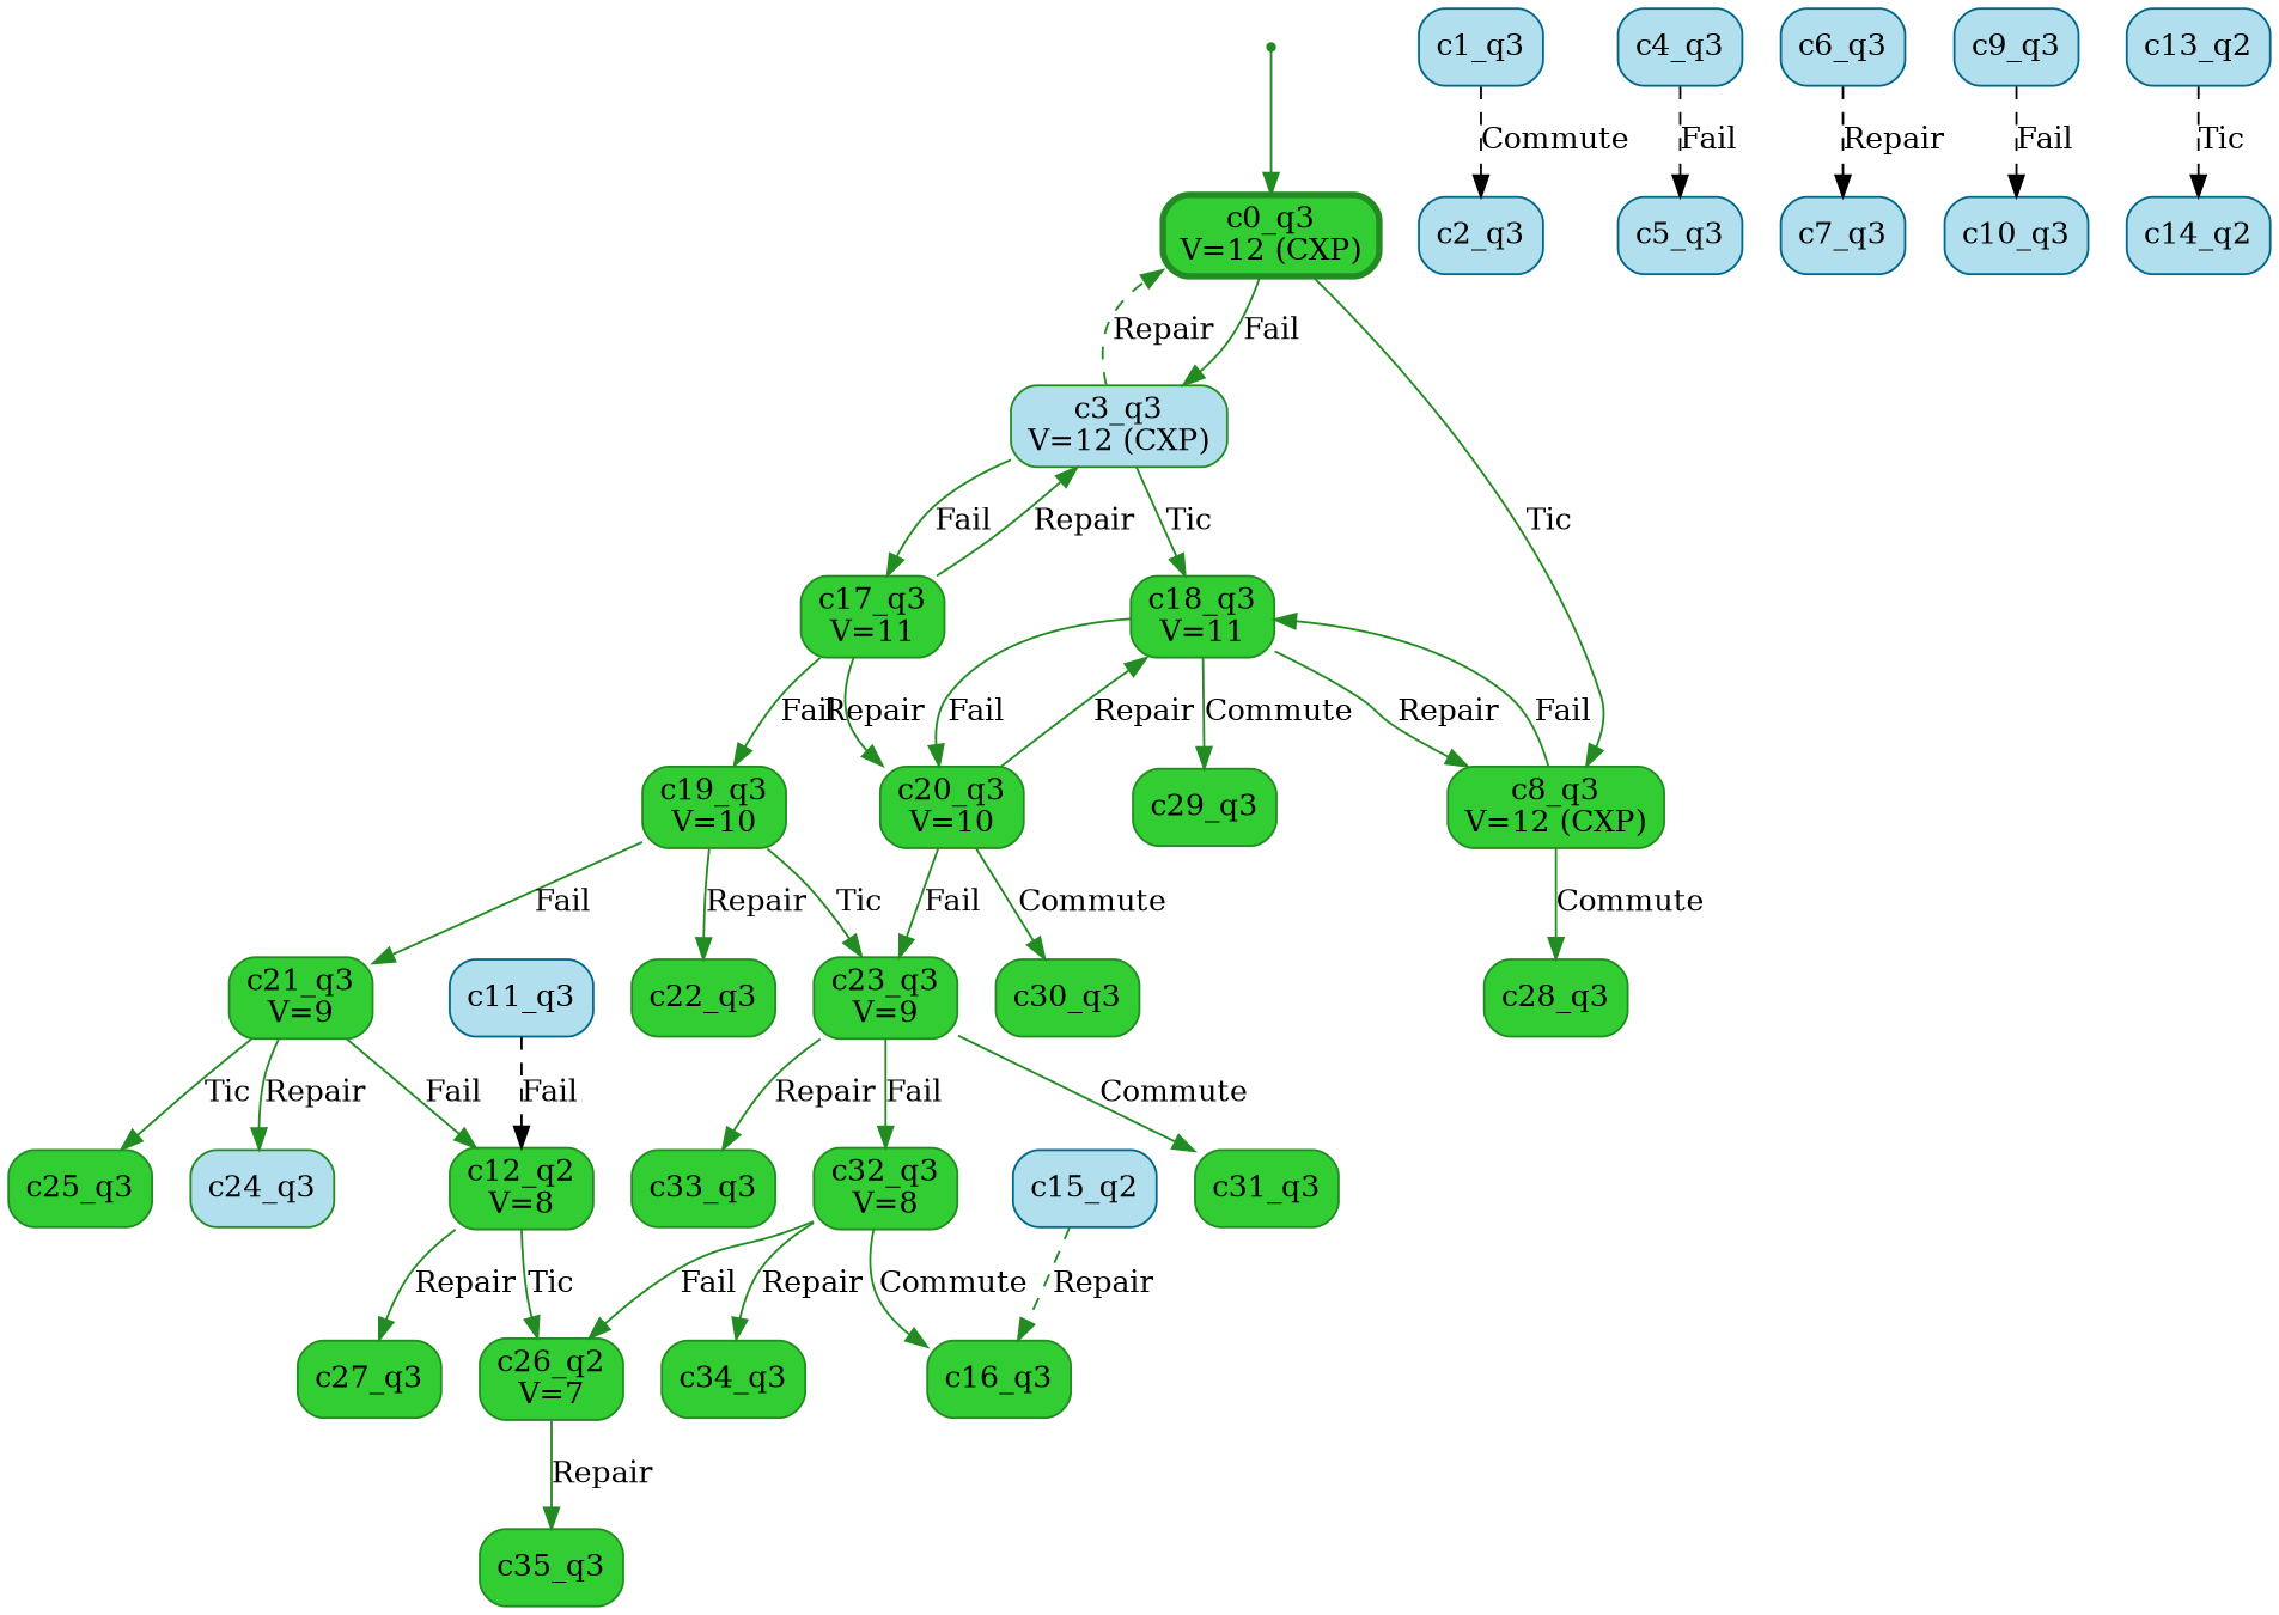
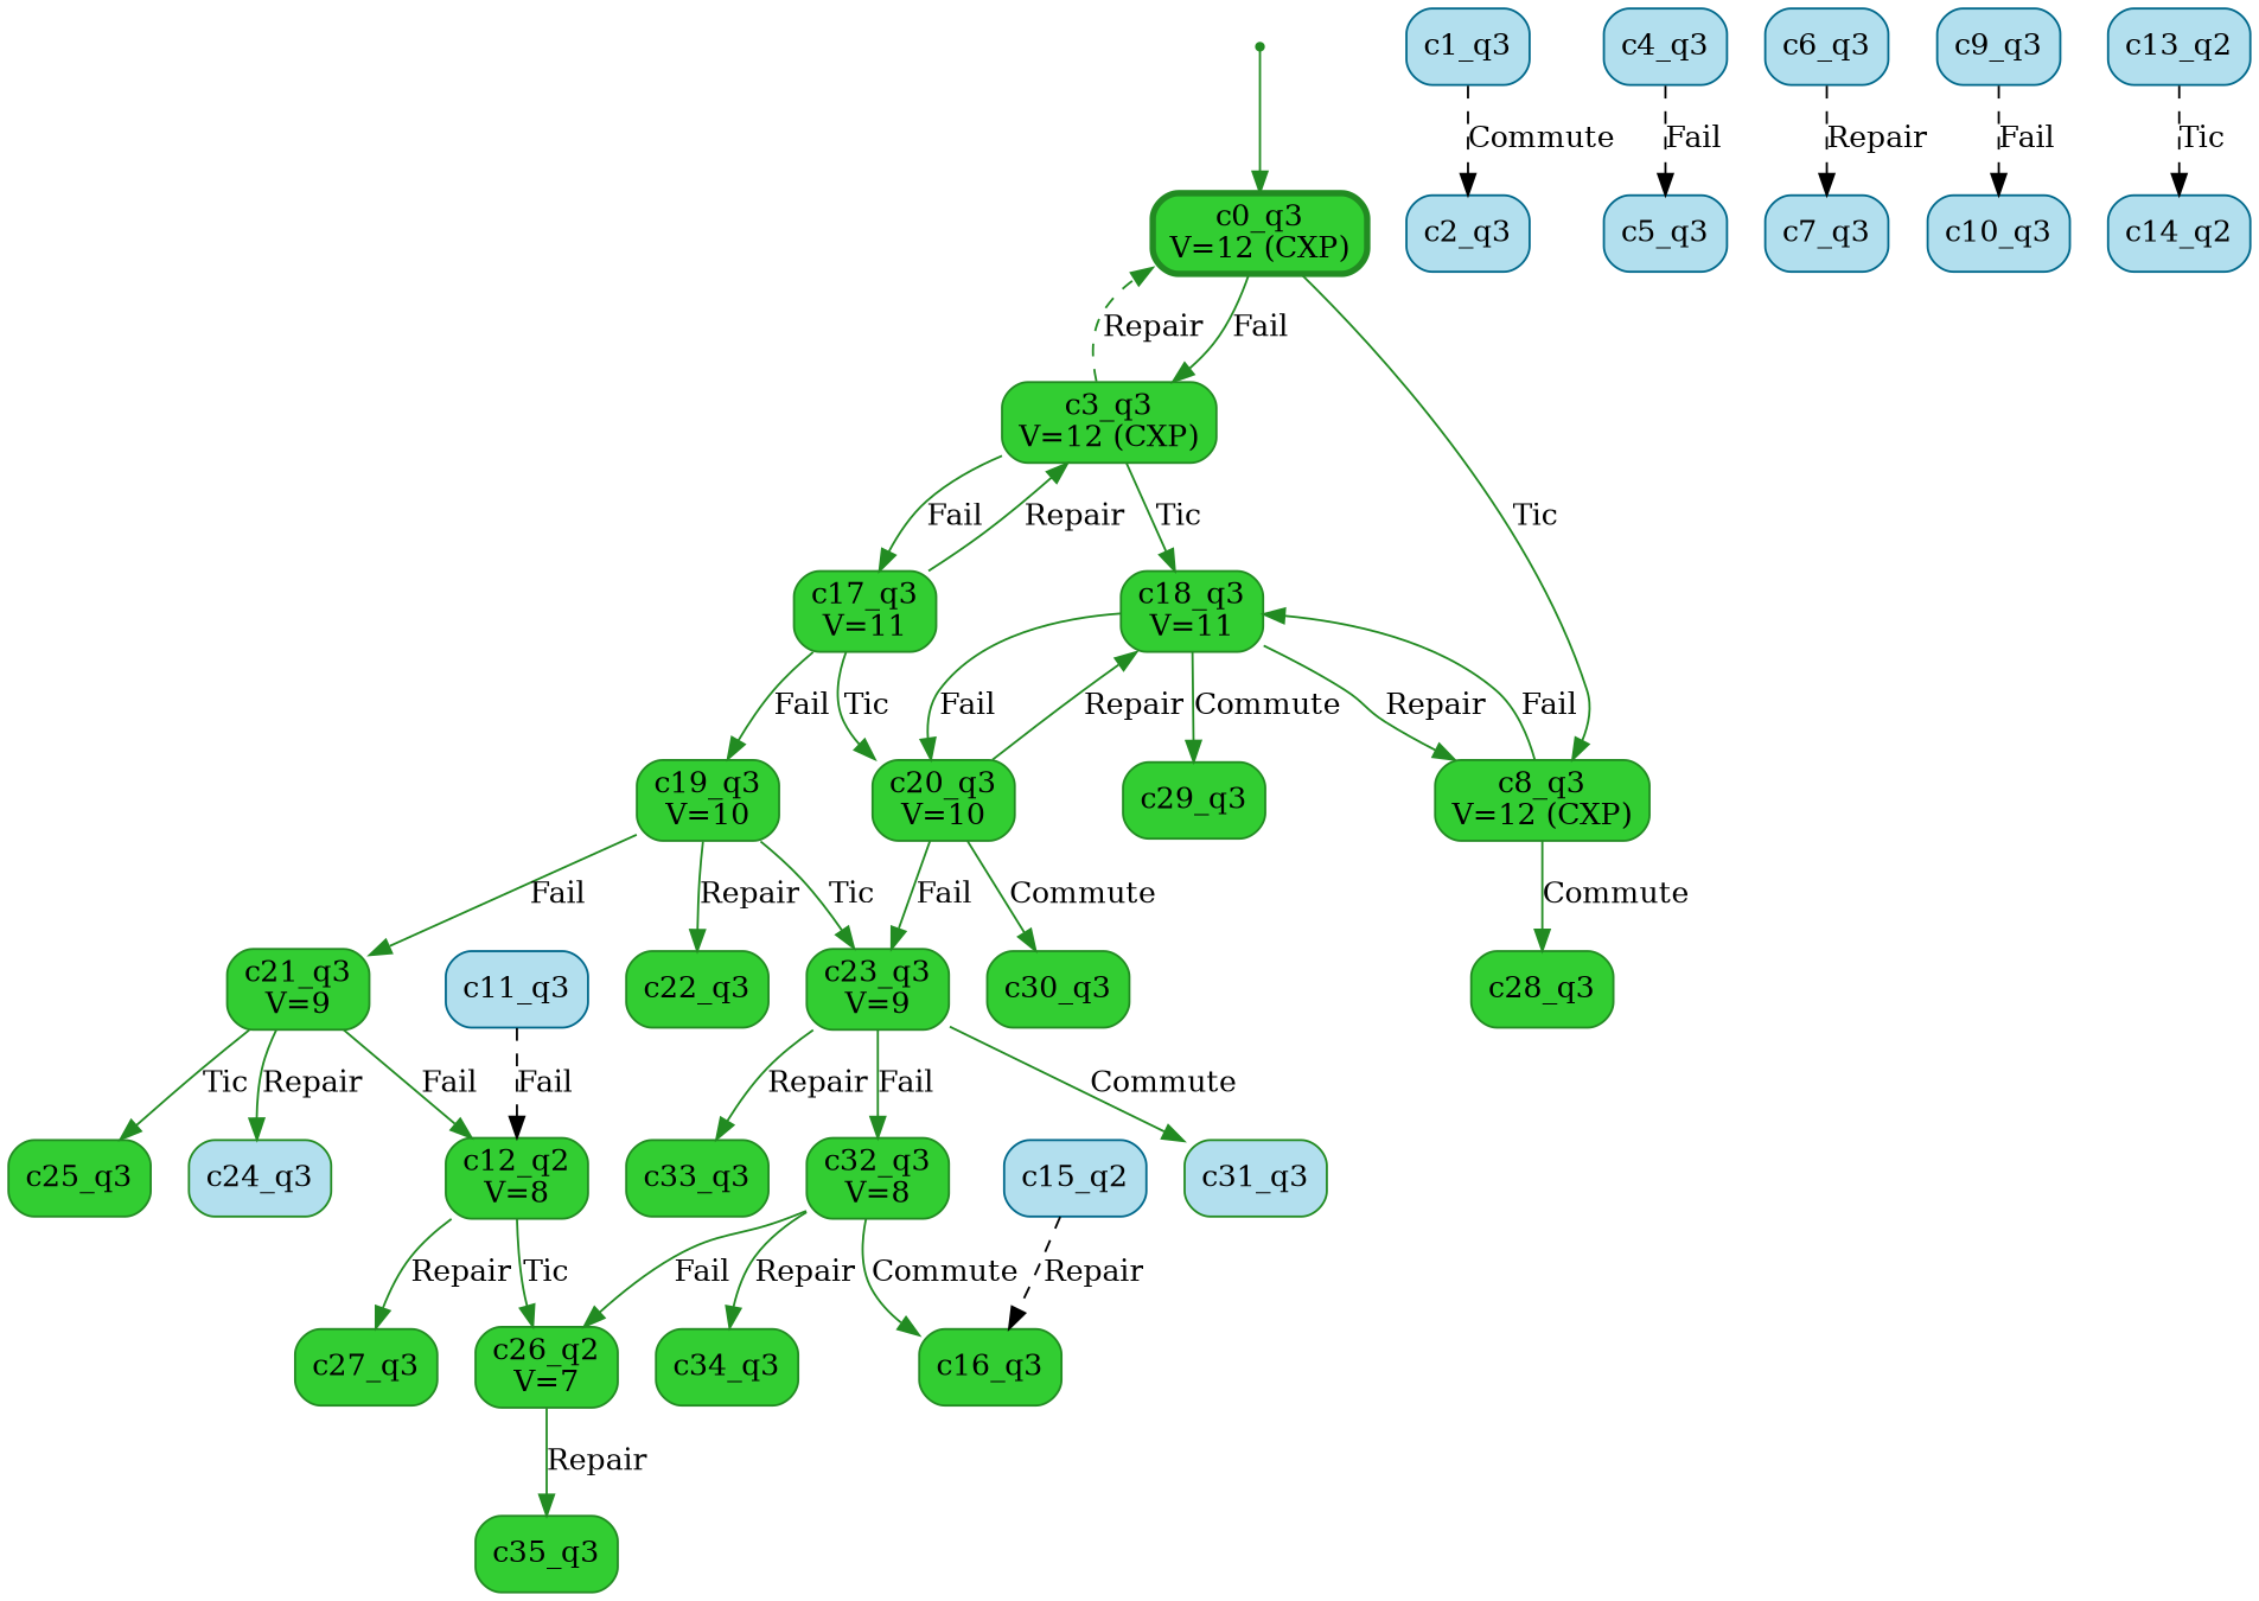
  digraph {
    rankdir=TB
    node [color=forestgreen shape=box fillcolor=limegreen style="rounded, filled"]
    edge [color=forestgreen]
    __invisible__ [shape=point fillcolor="" style=""]
    n2 [label="c0_q3\nV=12 (CXP)" penwidth=3]
-   n3 [fillcolor=lightblue2 label="c3_q3\nV=12 (CXP)"]
+   n3 [label="c3_q3\nV=12 (CXP)"]
    n4 [label="c8_q3\nV=12 (CXP)"]
    n5 [label="c17_q3\nV=11"]
    n6 [label="c18_q3\nV=11"]
    n7 [label=c28_q3]
    n8 [label="c19_q3\nV=10"]
    n9 [label="c20_q3\nV=10"]
    n10 [label=c29_q3]
    n11 [label="c21_q3\nV=9"]
    n12 [label=c22_q3]
    n13 [label="c23_q3\nV=9"]
    n14 [label=c30_q3]
    n15 [fillcolor=lightblue2 label=c24_q3]
    n16 [label=c25_q3]
    n17 [label="c12_q2\nV=8"]
-   n18 [label=c31_q3]
+   n18 [fillcolor=lightblue2 label=c31_q3]
    n19 [label="c32_q3\nV=8"]
    n20 [label=c33_q3]
    n21 [label="c26_q2\nV=7"]
    n22 [label=c27_q3]
    n23 [label=c35_q3]
    n24 [label=c16_q3]
    n25 [label=c34_q3]
    n26 [color=deepskyblue4 fillcolor=lightblue2 label=c1_q3]
    n27 [color=deepskyblue4 fillcolor=lightblue2 label=c2_q3]
    n28 [color=deepskyblue4 fillcolor=lightblue2 label=c4_q3]
    n29 [color=deepskyblue4 fillcolor=lightblue2 label=c5_q3]
    n30 [color=deepskyblue4 fillcolor=lightblue2 label=c6_q3]
    n31 [color=deepskyblue4 fillcolor=lightblue2 label=c7_q3]
    n32 [color=deepskyblue4 fillcolor=lightblue2 label=c9_q3]
    n33 [color=deepskyblue4 fillcolor=lightblue2 label=c10_q3]
    n34 [color=deepskyblue4 fillcolor=lightblue2 label=c11_q3]
    n35 [color=deepskyblue4 fillcolor=lightblue2 label=c13_q2]
    n36 [color=deepskyblue4 fillcolor=lightblue2 label=c14_q2]
    n37 [color=deepskyblue4 fillcolor=lightblue2 label=c15_q2]
    __invisible__ -> n2
    n2 -> n3 [label=Fail]
    n2 -> n4 [label=Tic]
    n3 -> n2 [label=Repair style=dashed]
    n3 -> n5 [label=Fail]
    n3 -> n6 [label=Tic]
    n4 -> n6 [label=Fail]
    n4 -> n7 [label=Commute]
    n5 -> n3 [label=Repair]
    n5 -> n8 [label=Fail]
-   n5 -> n9 [label=Repair]
+   n5 -> n9 [label=Tic]
    n6 -> n4 [label=Repair]
    n6 -> n9 [label=Fail]
    n6 -> n10 [label=Commute]
    n8 -> n11 [label=Fail]
    n8 -> n12 [label=Repair]
    n8 -> n13 [label=Tic]
    n9 -> n6 [label=Repair]
    n9 -> n13 [label=Fail]
    n9 -> n14 [label=Commute]
    n11 -> n15 [label=Repair]
    n11 -> n16 [label=Tic]
    n11 -> n17 [label=Fail]
    n13 -> n18 [label=Commute]
    n13 -> n19 [label=Fail]
    n13 -> n20 [label=Repair]
    n17 -> n21 [label=Tic]
    n17 -> n22 [label=Repair]
    n19 -> n21 [label=Fail]
    n19 -> n24 [label=Commute]
    n19 -> n25 [label=Repair]
    n21 -> n23 [label=Repair]
    n26 -> n27 [color=black label=Commute style=dashed]
    n28 -> n29 [color=black label=Fail style=dashed]
    n30 -> n31 [color=black label=Repair style=dashed]
    n32 -> n33 [color=black label=Fail style=dashed]
    n34 -> n17 [color=black label=Fail style=dashed]
    n35 -> n36 [color=black label=Tic style=dashed]
-   n37 -> n24 [label=Repair style=dashed]
+   n37 -> n24 [color=black label=Repair style=dashed]
  }
